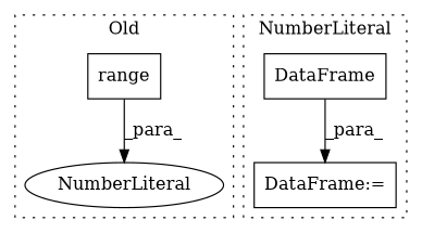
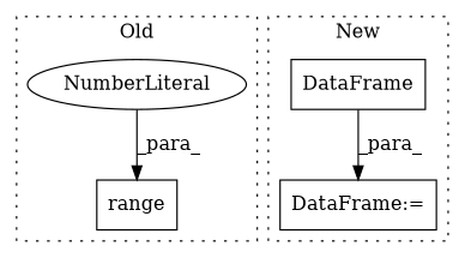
  digraph {
    node [a=32 shape=box]
    n1 [l="6,1" label=range s="8226,8234"]
    n2 [a=34 l=2 label=NumberLiteral s=8232 shape=ellipse]
    n3 [l="10,1" label=DataFrame s="8542,8596"]
    n4 [a=7 l=1 label="DataFrame:=" s=8534]
    subgraph cluster_1 {
      label=Old
      style=dotted
      n1
      n2
    }
    subgraph cluster_2 {
-     label=NumberLiteral
+     label=New
      style=dotted
      n3
      n4
    }
-   n1 -> n2 [label=_para_]
+   n2 -> n1 [label=_para_]
    n3 -> n4 [label=_para_]
  }
